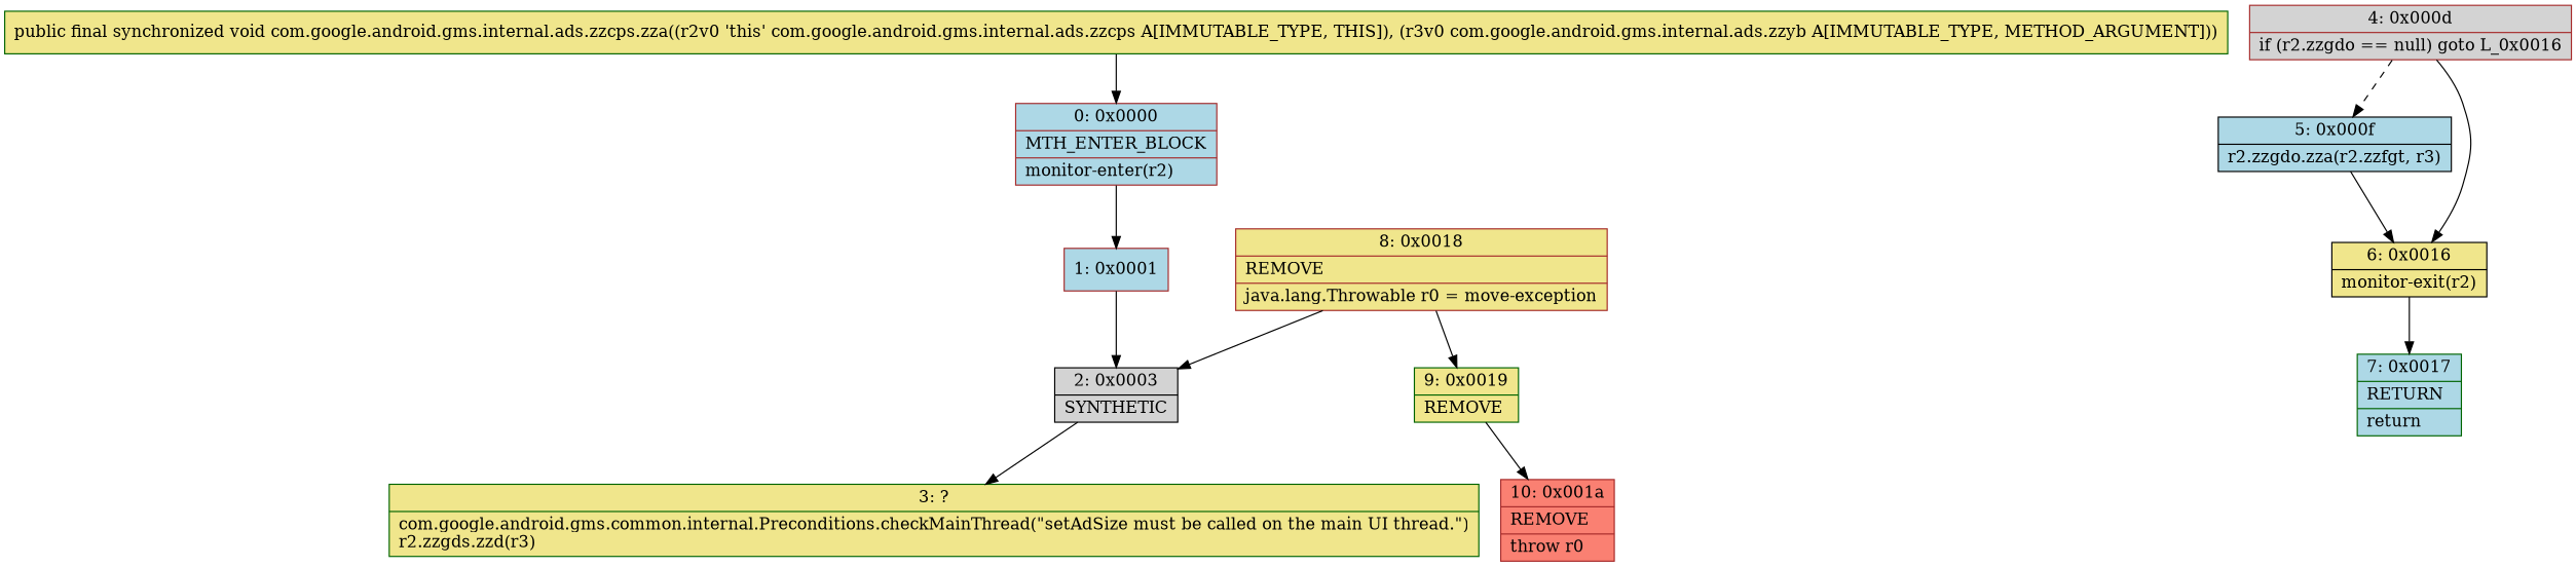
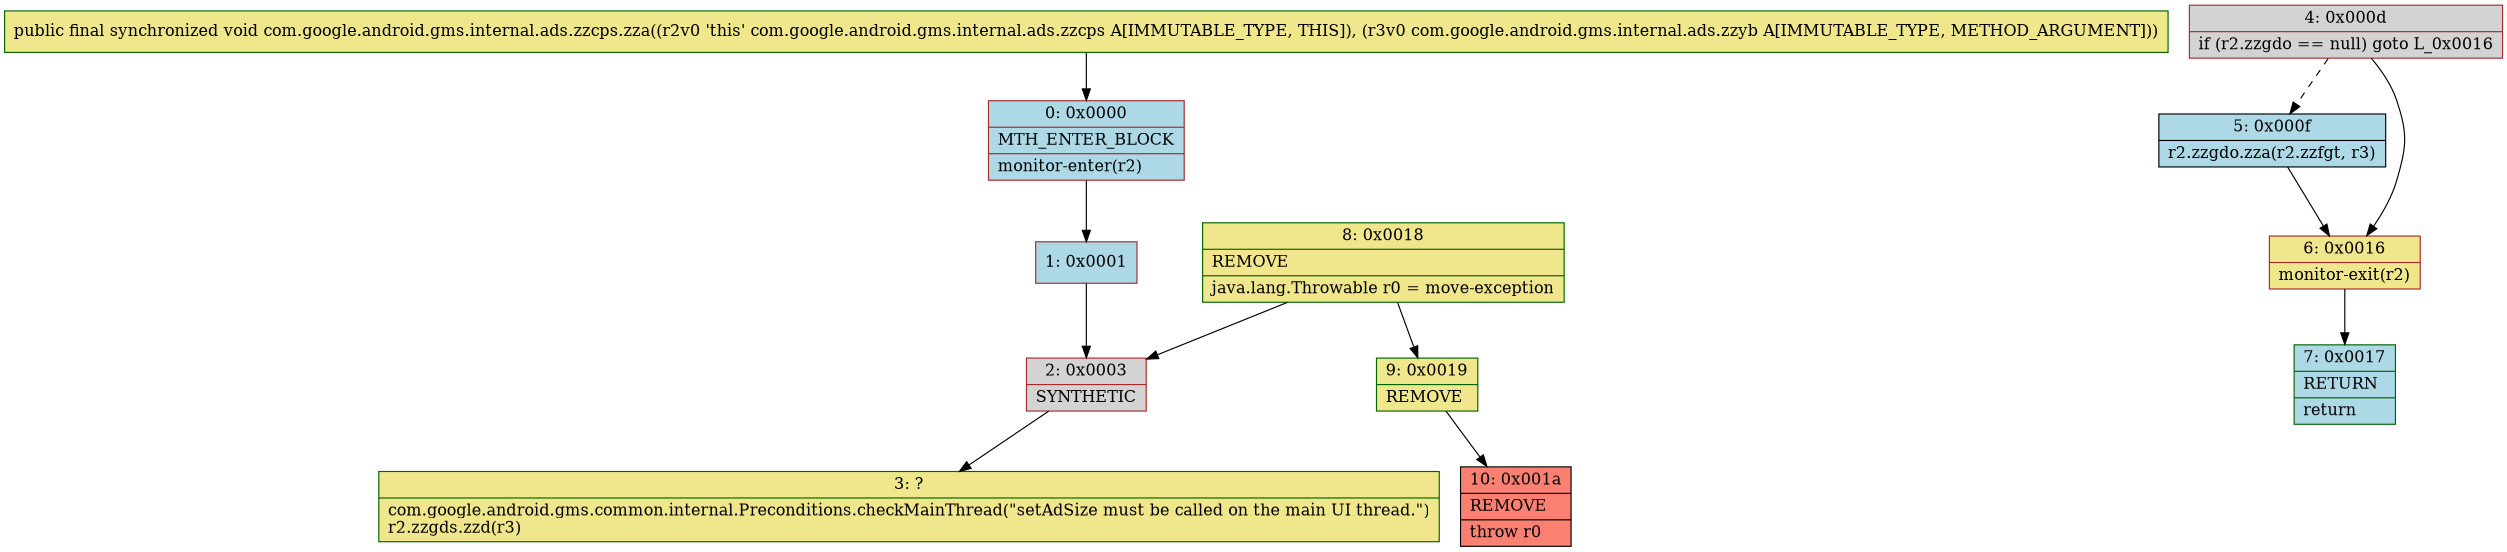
  digraph {
    node [color=darkgreen fillcolor=khaki shape=record style=filled]
    n1 [color=brown fillcolor=lightblue label="{0\:\ 0x0000|MTH_ENTER_BLOCK\l|monitor\-enter(r2)\l}"]
    n2 [color=brown fillcolor=lightblue label="{1\:\ 0x0001}"]
-   n3 [color=black fillcolor=lightgrey label="{2\:\ 0x0003|SYNTHETIC\l}"]
+   n3 [color=brown fillcolor=lightgrey label="{2\:\ 0x0003|SYNTHETIC\l}"]
    n4 [label="{3\:\ ?|com.google.android.gms.common.internal.Preconditions.checkMainThread(\"setAdSize must be called on the main UI thread.\")\lr2.zzgds.zzd(r3)\l}"]
-   n5 [color=brown label="{8\:\ 0x0018|REMOVE\l|java.lang.Throwable r0 = move\-exception\l}"]
+   n5 [label="{8\:\ 0x0018|REMOVE\l|java.lang.Throwable r0 = move\-exception\l}"]
    n6 [label="{9\:\ 0x0019|REMOVE\l}"]
    n7 [color=brown fillcolor=lightgrey label="{4\:\ 0x000d|if (r2.zzgdo == null) goto L_0x0016\l}"]
    n8 [color=black fillcolor=lightblue label="{5\:\ 0x000f|r2.zzgdo.zza(r2.zzfgt, r3)\l}"]
-   n9 [color=black label="{6\:\ 0x0016|monitor\-exit(r2)\l}"]
+   n9 [color=brown label="{6\:\ 0x0016|monitor\-exit(r2)\l}"]
    n10 [fillcolor=lightblue label="{7\:\ 0x0017|RETURN\l|return\l}"]
-   n11 [color=brown fillcolor=salmon label="{10\:\ 0x001a|REMOVE\l|throw r0\l}"]
+   n11 [color=black fillcolor=salmon label="{10\:\ 0x001a|REMOVE\l|throw r0\l}"]
    n12 [label="{public final synchronized void com.google.android.gms.internal.ads.zzcps.zza((r2v0 'this' com.google.android.gms.internal.ads.zzcps A[IMMUTABLE_TYPE, THIS]), (r3v0 com.google.android.gms.internal.ads.zzyb A[IMMUTABLE_TYPE, METHOD_ARGUMENT])) }"]
    n1 -> n2
    n2 -> n3
    n3 -> n4
    n5 -> n3
    n5 -> n6
    n6 -> n11
    n7 -> n8 [style=dashed]
    n7 -> n9
    n8 -> n9
    n9 -> n10
    n12 -> n1
  }
